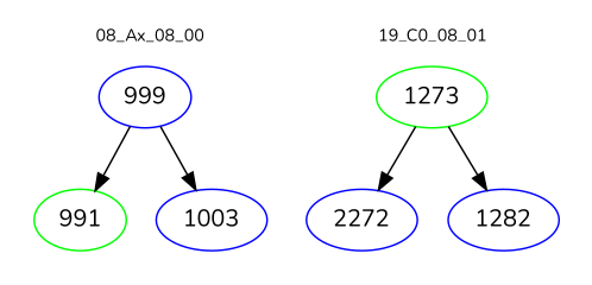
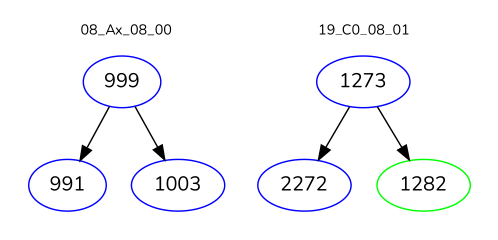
  digraph {
    fontname=Nunito
    node [color=blue fontname=Nunito]
    edge [color=black fontname=Nunito]
    n1 [label=999]
-   n2 [color=green label=991]
+   n2 [label=991]
    n3 [label=1003]
-   n4 [color=green label=1273]
+   n4 [label=1273]
    n5 [label=2272]
-   n6 [label=1282]
+   n6 [color=green label=1282]
    subgraph cluster_1 {
      color=white
      fontsize=10
      label="08_Ax_08_00"
      n1
      n2
      n3
    }
    subgraph cluster_2 {
      color=white
      fontsize=10
      label="19_C0_08_01"
      n4
      n5
      n6
    }
    n1 -> n2
    n1 -> n3
    n4 -> n5
    n4 -> n6
  }
